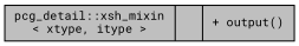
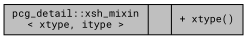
  digraph {
    rankdir=LR
    fontname="Roboto Mono"
-   n1 [color=black fillcolor=grey75 fontcolor=black fontname="Roboto Mono" fontsize=10 height=0.2 label="{pcg_detail::xsh_mixin\l\< xtype, itype \>\n||+ output()\l}" shape=record style=filled width=0.4]
+   n1 [color=black fillcolor=grey75 fontcolor=black fontname="Roboto Mono" fontsize=10 height=0.2 label="{pcg_detail::xsh_mixin\l\< xtype, itype \>\n||+ xtype()\l}" shape=record style=filled width=0.4]
  }
